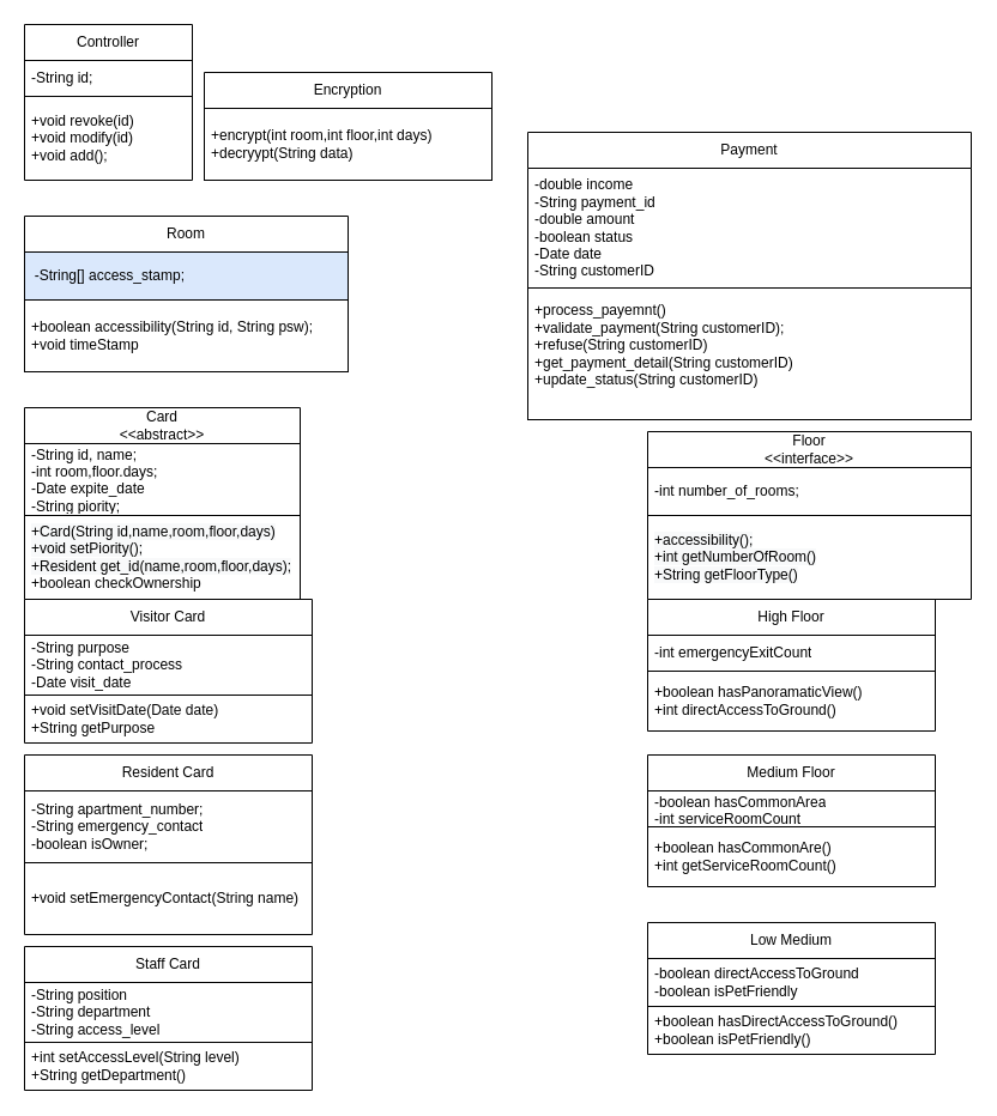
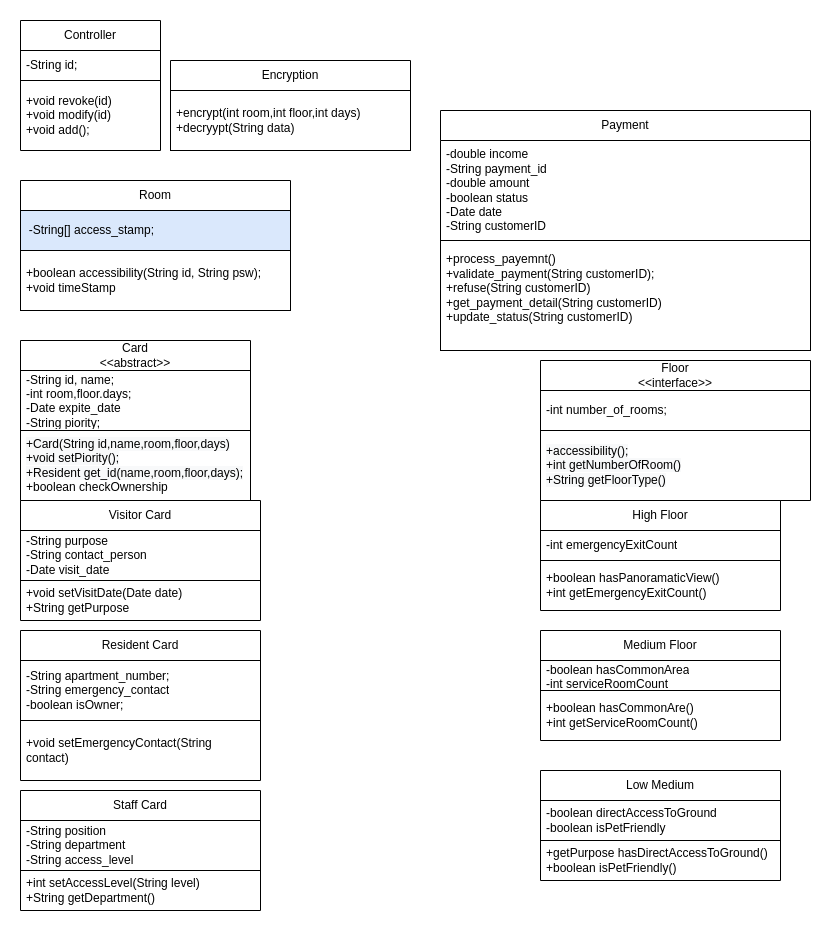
  <mxCell id="0" />
  <mxCell id="1" parent="0" />
  <mxCell id="2" value="Controller" style="swimlane;fontStyle=0;childLayout=stackLayout;horizontal=1;startSize=30;horizontalStack=0;resizeParent=1;resizeParentMax=0;resizeLast=0;collapsible=1;marginBottom=0;whiteSpace=wrap;html=1;" parent="1" vertex="1"><mxGeometry x="20" y="20" width="140" height="130" as="geometry" /></mxCell>
  <mxCell id="3" value="-String id;" style="text;strokeColor=default;fillColor=none;align=left;verticalAlign=middle;spacingLeft=4;spacingRight=4;overflow=hidden;points=[[0,0.5],[1,0.5]];portConstraint=eastwest;rotatable=0;whiteSpace=wrap;html=1;" parent="2" vertex="1"><mxGeometry y="30" width="140" height="30" as="geometry" /></mxCell>
  <mxCell id="4" value="+void revoke(id)&lt;div&gt;+void modify(id)&lt;/div&gt;&lt;div&gt;+void add();&lt;/div&gt;" style="text;strokeColor=none;fillColor=none;align=left;verticalAlign=middle;spacingLeft=4;spacingRight=4;overflow=hidden;points=[[0,0.5],[1,0.5]];portConstraint=eastwest;rotatable=0;whiteSpace=wrap;html=1;" parent="2" vertex="1"><mxGeometry y="60" width="140" height="70" as="geometry" /></mxCell>
  <mxCell id="5" value="Card&lt;div&gt;&amp;lt;&amp;lt;abstract&amp;gt;&amp;gt;&lt;/div&gt;" style="swimlane;fontStyle=0;childLayout=stackLayout;horizontal=1;startSize=30;horizontalStack=0;resizeParent=1;resizeParentMax=0;resizeLast=0;collapsible=1;marginBottom=0;whiteSpace=wrap;html=1;" parent="1" vertex="1"><mxGeometry x="20" y="340" width="230" height="160" as="geometry" /></mxCell>
  <mxCell id="6" value="-String id,&lt;span style=&quot;background-color: transparent; color: light-dark(rgb(0, 0, 0), rgb(255, 255, 255));&quot;&gt;&amp;nbsp;name;&lt;/span&gt;&lt;div&gt;&lt;span style=&quot;background-color: transparent; color: light-dark(rgb(0, 0, 0), rgb(255, 255, 255));&quot;&gt;-int room,floor.days;&lt;/span&gt;&lt;/div&gt;&lt;div&gt;-Date expite_date&lt;/div&gt;&lt;div&gt;-String piority;&lt;/div&gt;" style="text;strokeColor=default;fillColor=none;align=left;verticalAlign=middle;spacingLeft=4;spacingRight=4;overflow=hidden;points=[[0,0.5],[1,0.5]];portConstraint=eastwest;rotatable=0;whiteSpace=wrap;html=1;" parent="5" vertex="1"><mxGeometry y="30" width="230" height="60" as="geometry" /></mxCell>
  <mxCell id="7" value="&lt;span style=&quot;font-family: Helvetica, &amp;quot;VP Default&amp;quot;; text-wrap-mode: nowrap; background-color: rgb(248, 249, 250);&quot;&gt;+Card(String id,name,room,floor,days)&lt;/span&gt;&lt;div&gt;&lt;span style=&quot;font-family: Helvetica, &amp;quot;VP Default&amp;quot;; text-wrap-mode: nowrap; background-color: rgb(248, 249, 250);&quot;&gt;+void setPiority();&lt;/span&gt;&lt;/div&gt;&lt;div&gt;&lt;span style=&quot;font-family: Helvetica, &amp;quot;VP Default&amp;quot;; text-wrap-mode: nowrap; background-color: rgb(248, 249, 250);&quot;&gt;+Resident get_id(name,room,floor,days);&lt;/span&gt;&lt;/div&gt;&lt;div&gt;+boolean checkOwnership&lt;/div&gt;" style="text;strokeColor=none;fillColor=none;align=left;verticalAlign=middle;spacingLeft=4;spacingRight=4;overflow=hidden;points=[[0,0.5],[1,0.5]];portConstraint=eastwest;rotatable=0;whiteSpace=wrap;html=1;" parent="5" vertex="1"><mxGeometry y="90" width="230" height="70" as="geometry" /></mxCell>
  <mxCell id="8" value="Room" style="swimlane;fontStyle=0;childLayout=stackLayout;horizontal=1;startSize=30;horizontalStack=0;resizeParent=1;resizeParentMax=0;resizeLast=0;collapsible=1;marginBottom=0;whiteSpace=wrap;html=1;" parent="1" vertex="1"><mxGeometry x="20" y="180" width="270" height="130" as="geometry" /></mxCell>
  <mxCell id="9" value="&amp;nbsp; -String[] access_stamp;" style="rounded=0;whiteSpace=wrap;html=1;align=left;fillColor=#dae8fc;" vertex="1" parent="8"><mxGeometry y="30" width="270" height="40" as="geometry" /></mxCell>
  <mxCell id="10" value="+boolean accessibility(String id, String psw);&lt;div&gt;+void timeStamp&lt;/div&gt;" style="text;strokeColor=default;fillColor=none;align=left;verticalAlign=middle;spacingLeft=4;spacingRight=4;overflow=hidden;points=[[0,0.5],[1,0.5]];portConstraint=eastwest;rotatable=0;whiteSpace=wrap;html=1;" parent="8" vertex="1"><mxGeometry y="70" width="270" height="60" as="geometry" /></mxCell>
  <mxCell id="11" value="&lt;div&gt;Floor&lt;/div&gt;&lt;div&gt;&amp;lt;&amp;lt;interface&amp;gt;&amp;gt;&lt;/div&gt;" style="swimlane;fontStyle=0;childLayout=stackLayout;horizontal=1;startSize=30;horizontalStack=0;resizeParent=1;resizeParentMax=0;resizeLast=0;collapsible=1;marginBottom=0;whiteSpace=wrap;html=1;" parent="1" vertex="1"><mxGeometry x="540" y="360" width="270" height="140" as="geometry" /></mxCell>
  <mxCell id="12" value="-int number_of_rooms;" style="text;strokeColor=default;fillColor=none;align=left;verticalAlign=middle;spacingLeft=4;spacingRight=4;overflow=hidden;points=[[0,0.5],[1,0.5]];portConstraint=eastwest;rotatable=0;whiteSpace=wrap;html=1;" parent="11" vertex="1"><mxGeometry y="30" width="270" height="40" as="geometry" /></mxCell>
  <mxCell id="13" value="&lt;span style=&quot;font-family: Helvetica, &amp;quot;VP Default&amp;quot;; text-wrap-mode: nowrap; background-color: rgb(248, 249, 250);&quot;&gt;+accessibility();&lt;/span&gt;&lt;div&gt;&lt;span style=&quot;font-family: Helvetica, &amp;quot;VP Default&amp;quot;; text-wrap-mode: nowrap; background-color: rgb(248, 249, 250);&quot;&gt;+int getNumberOfRoom()&lt;/span&gt;&lt;/div&gt;&lt;div&gt;&lt;span style=&quot;font-family: Helvetica, &amp;quot;VP Default&amp;quot;; text-wrap-mode: nowrap; background-color: rgb(248, 249, 250);&quot;&gt;+String getFloorType()&lt;/span&gt;&lt;/div&gt;" style="text;strokeColor=none;fillColor=none;align=left;verticalAlign=middle;spacingLeft=4;spacingRight=4;overflow=hidden;points=[[0,0.5],[1,0.5]];portConstraint=eastwest;rotatable=0;whiteSpace=wrap;html=1;" parent="11" vertex="1"><mxGeometry y="70" width="270" height="70" as="geometry" /></mxCell>
  <mxCell id="14" value="Encryption" style="swimlane;fontStyle=0;childLayout=stackLayout;horizontal=1;startSize=30;horizontalStack=0;resizeParent=1;resizeParentMax=0;resizeLast=0;collapsible=1;marginBottom=0;whiteSpace=wrap;html=1;" parent="1" vertex="1"><mxGeometry x="170" y="60" width="240" height="90" as="geometry" /></mxCell>
  <mxCell id="15" value="+encrypt(int room,int floor,int days)&lt;div&gt;+decryypt(String data)&lt;/div&gt;" style="text;strokeColor=default;fillColor=none;align=left;verticalAlign=middle;spacingLeft=4;spacingRight=4;overflow=hidden;points=[[0,0.5],[1,0.5]];portConstraint=eastwest;rotatable=0;whiteSpace=wrap;html=1;" parent="14" vertex="1"><mxGeometry y="30" width="240" height="60" as="geometry" /></mxCell>
  <mxCell id="16" value="Payment" style="swimlane;fontStyle=0;childLayout=stackLayout;horizontal=1;startSize=30;horizontalStack=0;resizeParent=1;resizeParentMax=0;resizeLast=0;collapsible=1;marginBottom=0;whiteSpace=wrap;html=1;" parent="1" vertex="1"><mxGeometry x="440" y="110" width="370" height="240" as="geometry" /></mxCell>
  <mxCell id="17" value="-double income&lt;div&gt;-String payment_id&lt;/div&gt;&lt;div&gt;-double amount&lt;/div&gt;&lt;div&gt;-boolean status&lt;/div&gt;&lt;div&gt;-Date date&lt;/div&gt;&lt;div&gt;-String customerID&lt;/div&gt;" style="text;strokeColor=none;fillColor=none;align=left;verticalAlign=middle;spacingLeft=4;spacingRight=4;overflow=hidden;points=[[0,0.5],[1,0.5]];portConstraint=eastwest;rotatable=0;whiteSpace=wrap;html=1;" parent="16" vertex="1"><mxGeometry y="30" width="370" height="100" as="geometry" /></mxCell>
  <mxCell id="18" value="&lt;div&gt;+process_payemnt()&lt;/div&gt;&lt;div&gt;+validate_payment(String customerID);&lt;/div&gt;&lt;div&gt;+refuse(String customerID)&lt;/div&gt;&lt;div&gt;+get_payment_detail(String customerID)&lt;/div&gt;&lt;div&gt;+update_status(String customerID)&lt;/div&gt;&lt;div&gt;&lt;div&gt;&lt;br&gt;&lt;/div&gt;&lt;/div&gt;" style="text;strokeColor=#000000;fillColor=none;align=left;verticalAlign=middle;spacingLeft=4;spacingRight=4;overflow=hidden;points=[[0,0.5],[1,0.5]];portConstraint=eastwest;rotatable=0;whiteSpace=wrap;html=1;" parent="16" vertex="1"><mxGeometry y="130" width="370" height="110" as="geometry" /></mxCell>
  <mxCell id="19" value="Visitor Card" style="swimlane;fontStyle=0;childLayout=stackLayout;horizontal=1;startSize=30;horizontalStack=0;resizeParent=1;resizeParentMax=0;resizeLast=0;collapsible=1;marginBottom=0;whiteSpace=wrap;html=1;" parent="1" vertex="1"><mxGeometry x="20" y="500" width="240" height="120" as="geometry" /></mxCell>
- <mxCell id="20" value="-String purpose&lt;div&gt;-String contact_process&lt;/div&gt;&lt;div&gt;-Date visit_date&lt;/div&gt;" style="text;strokeColor=#000000;fillColor=none;align=left;verticalAlign=middle;spacingLeft=4;spacingRight=4;overflow=hidden;points=[[0,0.5],[1,0.5]];portConstraint=eastwest;rotatable=0;whiteSpace=wrap;html=1;" parent="19" vertex="1"><mxGeometry y="30" width="240" height="50" as="geometry" /></mxCell>
+ <mxCell id="20" value="-String purpose&lt;div&gt;-String contact_person&lt;/div&gt;&lt;div&gt;-Date visit_date&lt;/div&gt;" style="text;strokeColor=#000000;fillColor=none;align=left;verticalAlign=middle;spacingLeft=4;spacingRight=4;overflow=hidden;points=[[0,0.5],[1,0.5]];portConstraint=eastwest;rotatable=0;whiteSpace=wrap;html=1;" parent="19" vertex="1"><mxGeometry y="30" width="240" height="50" as="geometry" /></mxCell>
  <mxCell id="21" value="+void setVisitDate(Date date)&lt;div&gt;+String getPurpose&lt;/div&gt;" style="text;strokeColor=none;fillColor=none;align=left;verticalAlign=middle;spacingLeft=4;spacingRight=4;overflow=hidden;points=[[0,0.5],[1,0.5]];portConstraint=eastwest;rotatable=0;whiteSpace=wrap;html=1;" parent="19" vertex="1"><mxGeometry y="80" width="240" height="40" as="geometry" /></mxCell>
  <mxCell id="22" value="Resident Card" style="swimlane;fontStyle=0;childLayout=stackLayout;horizontal=1;startSize=30;horizontalStack=0;resizeParent=1;resizeParentMax=0;resizeLast=0;collapsible=1;marginBottom=0;whiteSpace=wrap;html=1;" parent="1" vertex="1"><mxGeometry x="20" y="630" width="240" height="150" as="geometry" /></mxCell>
  <mxCell id="23" value="-String apartment_number;&lt;div&gt;-String emergency_contact&lt;/div&gt;&lt;div&gt;-boolean isOwner;&lt;/div&gt;" style="text;strokeColor=#000000;fillColor=none;align=left;verticalAlign=middle;spacingLeft=4;spacingRight=4;overflow=hidden;points=[[0,0.5],[1,0.5]];portConstraint=eastwest;rotatable=0;whiteSpace=wrap;html=1;" parent="22" vertex="1"><mxGeometry y="30" width="240" height="60" as="geometry" /></mxCell>
- <mxCell id="24" value="+void setEmergencyContact(String name)" style="text;strokeColor=none;fillColor=none;align=left;verticalAlign=middle;spacingLeft=4;spacingRight=4;overflow=hidden;points=[[0,0.5],[1,0.5]];portConstraint=eastwest;rotatable=0;whiteSpace=wrap;html=1;" parent="22" vertex="1"><mxGeometry y="90" width="240" height="60" as="geometry" /></mxCell>
+ <mxCell id="24" value="+void setEmergencyContact(String contact)" style="text;strokeColor=none;fillColor=none;align=left;verticalAlign=middle;spacingLeft=4;spacingRight=4;overflow=hidden;points=[[0,0.5],[1,0.5]];portConstraint=eastwest;rotatable=0;whiteSpace=wrap;html=1;" parent="22" vertex="1"><mxGeometry y="90" width="240" height="60" as="geometry" /></mxCell>
  <mxCell id="25" value="Staff Card" style="swimlane;fontStyle=0;childLayout=stackLayout;horizontal=1;startSize=30;horizontalStack=0;resizeParent=1;resizeParentMax=0;resizeLast=0;collapsible=1;marginBottom=0;whiteSpace=wrap;html=1;" parent="1" vertex="1"><mxGeometry x="20" y="790" width="240" height="120" as="geometry" /></mxCell>
  <mxCell id="26" value="-String position&lt;div&gt;-String department&lt;/div&gt;&lt;div&gt;-String access_level&lt;/div&gt;" style="text;strokeColor=#000000;fillColor=none;align=left;verticalAlign=middle;spacingLeft=4;spacingRight=4;overflow=hidden;points=[[0,0.5],[1,0.5]];portConstraint=eastwest;rotatable=0;whiteSpace=wrap;html=1;" parent="25" vertex="1"><mxGeometry y="30" width="240" height="50" as="geometry" /></mxCell>
  <mxCell id="27" value="+int setAccessLevel(String level)&lt;div&gt;+String getDepartment()&lt;/div&gt;" style="text;strokeColor=none;fillColor=none;align=left;verticalAlign=middle;spacingLeft=4;spacingRight=4;overflow=hidden;points=[[0,0.5],[1,0.5]];portConstraint=eastwest;rotatable=0;whiteSpace=wrap;html=1;" parent="25" vertex="1"><mxGeometry y="80" width="240" height="40" as="geometry" /></mxCell>
  <mxCell id="28" value="High Floor" style="swimlane;fontStyle=0;childLayout=stackLayout;horizontal=1;startSize=30;horizontalStack=0;resizeParent=1;resizeParentMax=0;resizeLast=0;collapsible=1;marginBottom=0;whiteSpace=wrap;html=1;" parent="1" vertex="1"><mxGeometry x="540" y="500" width="240" height="110" as="geometry" /></mxCell>
  <mxCell id="29" value="-int emergencyExitCount" style="text;strokeColor=#000000;fillColor=none;align=left;verticalAlign=middle;spacingLeft=4;spacingRight=4;overflow=hidden;points=[[0,0.5],[1,0.5]];portConstraint=eastwest;rotatable=0;whiteSpace=wrap;html=1;" parent="28" vertex="1"><mxGeometry y="30" width="240" height="30" as="geometry" /></mxCell>
- <mxCell id="30" value="+boolean hasPanoramaticView()&lt;div&gt;+int directAccessToGround()&lt;/div&gt;" style="text;strokeColor=none;fillColor=none;align=left;verticalAlign=middle;spacingLeft=4;spacingRight=4;overflow=hidden;points=[[0,0.5],[1,0.5]];portConstraint=eastwest;rotatable=0;whiteSpace=wrap;html=1;" parent="28" vertex="1"><mxGeometry y="60" width="240" height="50" as="geometry" /></mxCell>
+ <mxCell id="30" value="+boolean hasPanoramaticView()&lt;div&gt;+int getEmergencyExitCount()&lt;/div&gt;" style="text;strokeColor=none;fillColor=none;align=left;verticalAlign=middle;spacingLeft=4;spacingRight=4;overflow=hidden;points=[[0,0.5],[1,0.5]];portConstraint=eastwest;rotatable=0;whiteSpace=wrap;html=1;" parent="28" vertex="1"><mxGeometry y="60" width="240" height="50" as="geometry" /></mxCell>
  <mxCell id="31" value="Medium Floor" style="swimlane;fontStyle=0;childLayout=stackLayout;horizontal=1;startSize=30;horizontalStack=0;resizeParent=1;resizeParentMax=0;resizeLast=0;collapsible=1;marginBottom=0;whiteSpace=wrap;html=1;" parent="1" vertex="1"><mxGeometry x="540" y="630" width="240" height="110" as="geometry" /></mxCell>
  <mxCell id="32" value="-boolean hasCommonArea&lt;div&gt;-int serviceRoomCount&lt;/div&gt;" style="text;strokeColor=#000000;fillColor=none;align=left;verticalAlign=middle;spacingLeft=4;spacingRight=4;overflow=hidden;points=[[0,0.5],[1,0.5]];portConstraint=eastwest;rotatable=0;whiteSpace=wrap;html=1;" parent="31" vertex="1"><mxGeometry y="30" width="240" height="30" as="geometry" /></mxCell>
  <mxCell id="33" value="+boolean hasCommonAre()&lt;div&gt;+int getServiceRoomCount()&lt;/div&gt;" style="text;strokeColor=none;fillColor=none;align=left;verticalAlign=middle;spacingLeft=4;spacingRight=4;overflow=hidden;points=[[0,0.5],[1,0.5]];portConstraint=eastwest;rotatable=0;whiteSpace=wrap;html=1;" parent="31" vertex="1"><mxGeometry y="60" width="240" height="50" as="geometry" /></mxCell>
  <mxCell id="34" value="Low Medium" style="swimlane;fontStyle=0;childLayout=stackLayout;horizontal=1;startSize=30;horizontalStack=0;resizeParent=1;resizeParentMax=0;resizeLast=0;collapsible=1;marginBottom=0;whiteSpace=wrap;html=1;" parent="1" vertex="1"><mxGeometry x="540" y="770" width="240" height="110" as="geometry" /></mxCell>
  <mxCell id="35" value="-boolean directAccessToGround&lt;div&gt;-boolean isPetFriendly&lt;/div&gt;" style="text;strokeColor=#000000;fillColor=none;align=left;verticalAlign=middle;spacingLeft=4;spacingRight=4;overflow=hidden;points=[[0,0.5],[1,0.5]];portConstraint=eastwest;rotatable=0;whiteSpace=wrap;html=1;" parent="34" vertex="1"><mxGeometry y="30" width="240" height="40" as="geometry" /></mxCell>
- <mxCell id="36" value="+boolean hasDirectAccessToGround()&lt;div&gt;+boolean isPetFriendly()&lt;/div&gt;" style="text;strokeColor=none;fillColor=none;align=left;verticalAlign=middle;spacingLeft=4;spacingRight=4;overflow=hidden;points=[[0,0.5],[1,0.5]];portConstraint=eastwest;rotatable=0;whiteSpace=wrap;html=1;" parent="34" vertex="1"><mxGeometry y="70" width="240" height="40" as="geometry" /></mxCell>
+ <mxCell id="36" value="+getPurpose hasDirectAccessToGround()&lt;div&gt;+boolean isPetFriendly()&lt;/div&gt;" style="text;strokeColor=none;fillColor=none;align=left;verticalAlign=middle;spacingLeft=4;spacingRight=4;overflow=hidden;points=[[0,0.5],[1,0.5]];portConstraint=eastwest;rotatable=0;whiteSpace=wrap;html=1;" parent="34" vertex="1"><mxGeometry y="70" width="240" height="40" as="geometry" /></mxCell>
